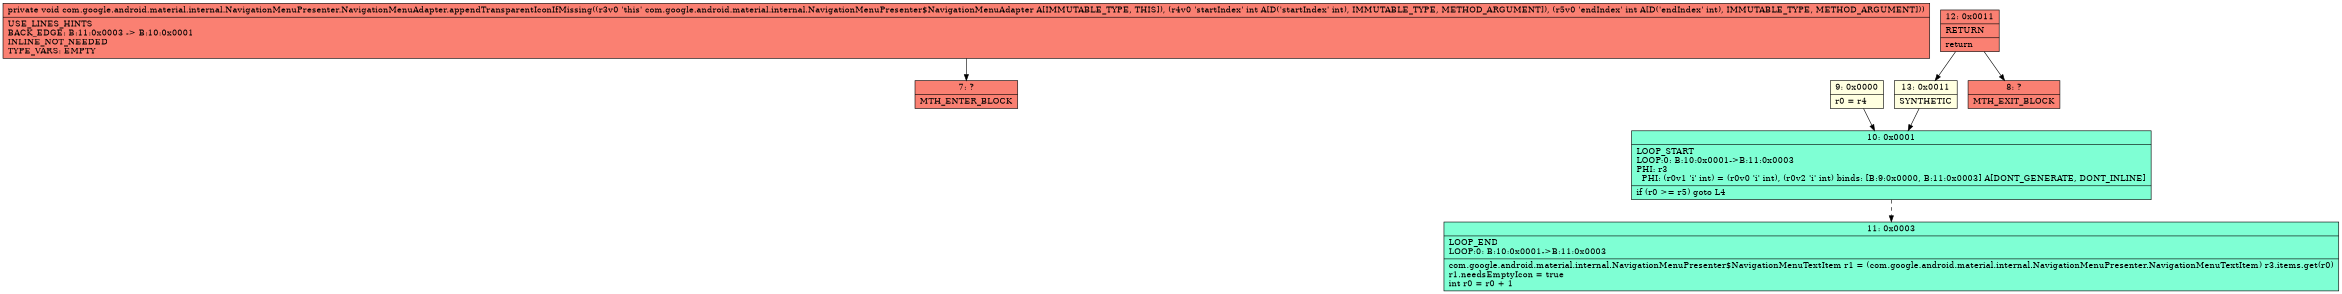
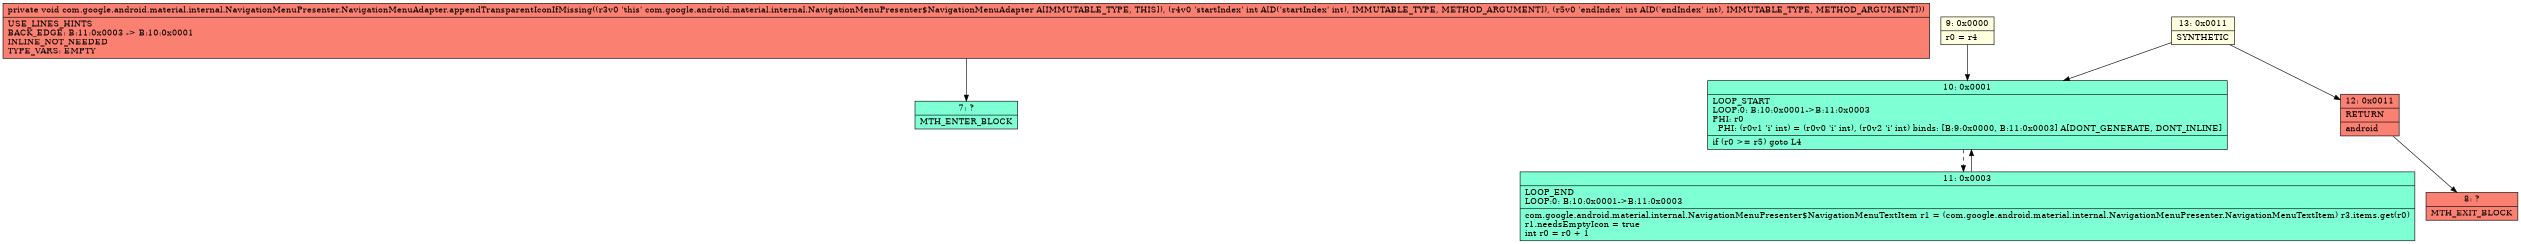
  digraph {
    node [fillcolor=salmon shape=record style=filled]
-   n1 [label="{7\:\ ?|MTH_ENTER_BLOCK\l}"]
+   n1 [fillcolor=aquamarine label="{7\:\ ?|MTH_ENTER_BLOCK\l}"]
    n2 [fillcolor=lightyellow label="{9\:\ 0x0000|r0 = r4\l}"]
-   n3 [fillcolor=aquamarine label="{10\:\ 0x0001|LOOP_START\lLOOP:0: B:10:0x0001\-\>B:11:0x0003\lPHI: r3 \l  PHI: (r0v1 'i' int) = (r0v0 'i' int), (r0v2 'i' int) binds: [B:9:0x0000, B:11:0x0003] A[DONT_GENERATE, DONT_INLINE]\l|if (r0 \>= r5) goto L4\l}"]
+   n3 [fillcolor=aquamarine label="{10\:\ 0x0001|LOOP_START\lLOOP:0: B:10:0x0001\-\>B:11:0x0003\lPHI: r0 \l  PHI: (r0v1 'i' int) = (r0v0 'i' int), (r0v2 'i' int) binds: [B:9:0x0000, B:11:0x0003] A[DONT_GENERATE, DONT_INLINE]\l|if (r0 \>= r5) goto L4\l}"]
    n4 [fillcolor=aquamarine label="{11\:\ 0x0003|LOOP_END\lLOOP:0: B:10:0x0001\-\>B:11:0x0003\l|com.google.android.material.internal.NavigationMenuPresenter$NavigationMenuTextItem r1 = (com.google.android.material.internal.NavigationMenuPresenter.NavigationMenuTextItem) r3.items.get(r0)\lr1.needsEmptyIcon = true\lint r0 = r0 + 1\l}"]
    n5 [fillcolor=lightyellow label="{13\:\ 0x0011|SYNTHETIC\l}"]
-   n6 [label="{12\:\ 0x0011|RETURN\l|return\l}"]
+   n6 [label="{12\:\ 0x0011|RETURN\l|android\l}"]
    n7 [label="{8\:\ ?|MTH_EXIT_BLOCK\l}"]
    n8 [label="{private void com.google.android.material.internal.NavigationMenuPresenter.NavigationMenuAdapter.appendTransparentIconIfMissing((r3v0 'this' com.google.android.material.internal.NavigationMenuPresenter$NavigationMenuAdapter A[IMMUTABLE_TYPE, THIS]), (r4v0 'startIndex' int A[D('startIndex' int), IMMUTABLE_TYPE, METHOD_ARGUMENT]), (r5v0 'endIndex' int A[D('endIndex' int), IMMUTABLE_TYPE, METHOD_ARGUMENT]))  | USE_LINES_HINTS\lBACK_EDGE: B:11:0x0003 \-\> B:10:0x0001\lINLINE_NOT_NEEDED\lTYPE_VARS: EMPTY\l}"]
    n2 -> n3
    n3 -> n4 [style=dashed]
+   n4 -> n3
    n5 -> n3
-   n6 -> n5
+   n5 -> n6
    n6 -> n7
    n8 -> n1
  }
